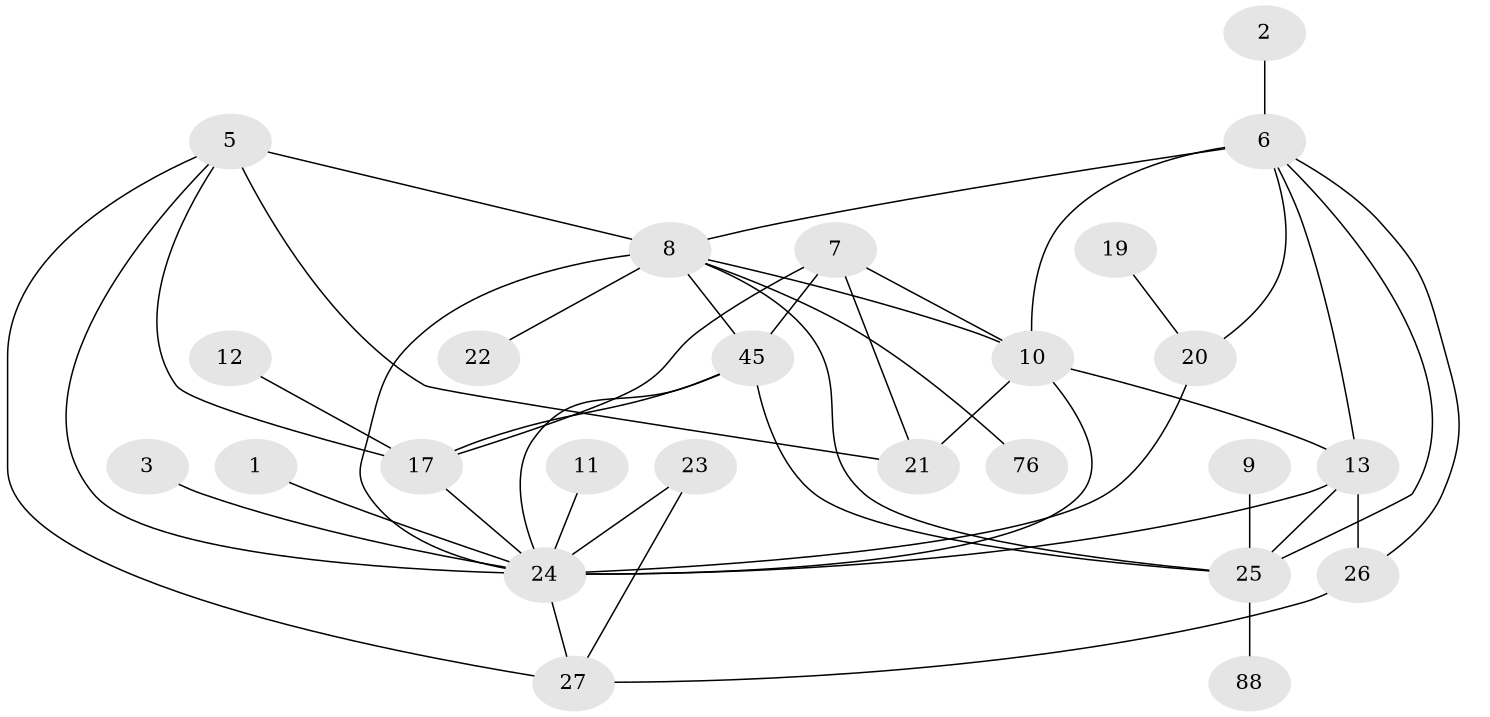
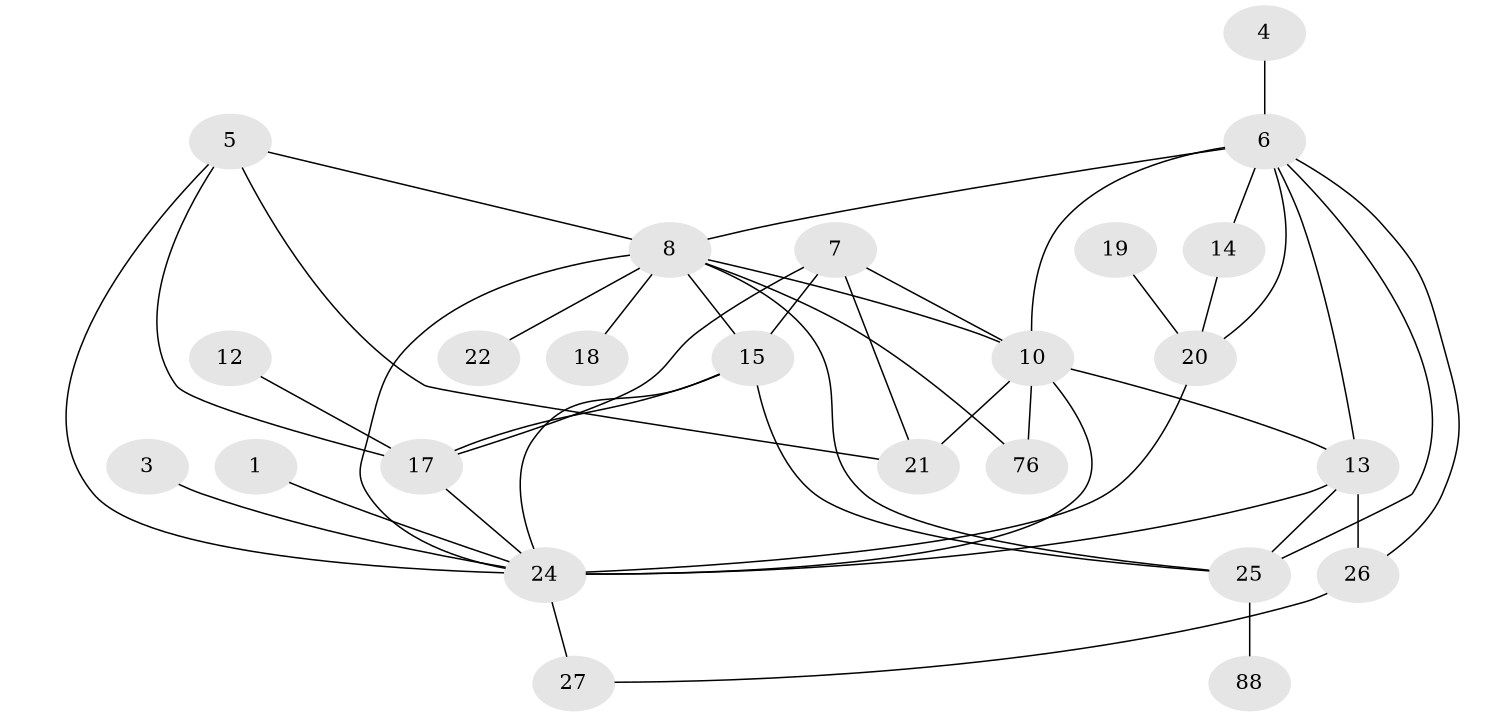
  graph {
    node [color=gray90 style=filled]
    edge [weight=1.0]
    1
    24
    27
    3
-   4 [label=2]
+   4
    6
    8
    10
    13
+   14
    20
    26
    25
    5
    17
    21
-   15 [label=45]
+   15
    n18 [label=76]
+   18
    22
    7
    n22 [label=88]
-   9
-   11
    12
    19
-   23
    1 -- 24
    24 -- 27
    3 -- 24
    4 -- 6
    6 -- 8
    6 -- 10 [weight=2.0]
    6 -- 13
+   6 -- 14
    6 -- 20
    6 -- 26
    6 -- 25
    8 -- 24
    8 -- 10
    8 -- 25
    8 -- 15
    8 -- n18
+   8 -- 18 [weight=2.0]
    8 -- 22
    10 -- 24
    10 -- 13
    10 -- 21
+   10 -- n18
    13 -- 24 [weight=2.0]
    13 -- 26
    13 -- 25
+   14 -- 20
    20 -- 24
    26 -- 27
    25 -- n22
    5 -- 24
-   5 -- 27
    5 -- 8
    5 -- 17
    5 -- 21 [weight=2.0]
    17 -- 24 [weight=2.0]
    15 -- 24
    15 -- 25
    15 -- 17
    7 -- 10
    7 -- 17
    7 -- 21
    7 -- 15
-   9 -- 25
-   11 -- 24
    12 -- 17
    19 -- 20
-   23 -- 24
-   23 -- 27
  }
